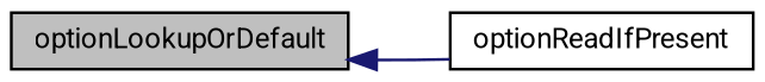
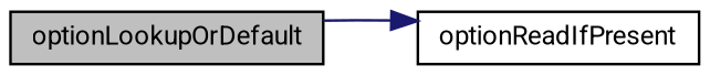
  digraph {
    rankdir=LR
    fontname=Roboto
    node [color=black fontname=Roboto fontsize=10 shape=record]
    n1 [fillcolor=grey75 fontcolor=black height=0.2 label=optionLookupOrDefault style=filled width=0.4]
    n2 [height=0.2 label=optionReadIfPresent width=0.4]
-   n1 -> n2 [color=midnightblue dir=back fontname=Roboto fontsize=10 labelfontname=FreeSans labelfontsize=10 style=solid]
+   n2 -> n1 [color=midnightblue dir=back fontname=Roboto fontsize=10 labelfontname=FreeSans labelfontsize=10 style=solid]
  }
